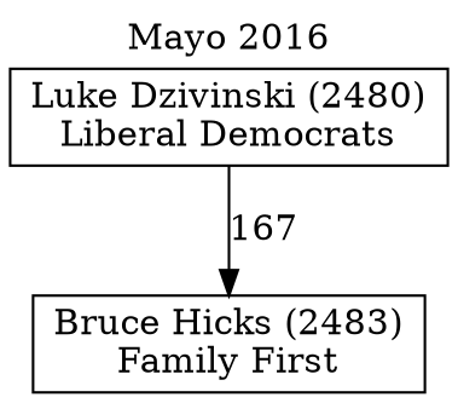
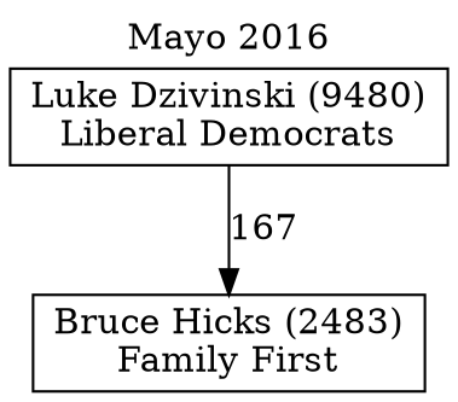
  digraph {
    label="Mayo 2016"
    labelloc=t
    mclimit=10
    node [shape=box]
    n1 [label="Bruce Hicks (2483)\nFamily First"]
-   n2 [label="Luke Dzivinski (2480)\nLiberal Democrats"]
+   n2 [label="Luke Dzivinski (9480)\nLiberal Democrats"]
    n2 -> n1 [label=167]
  }
